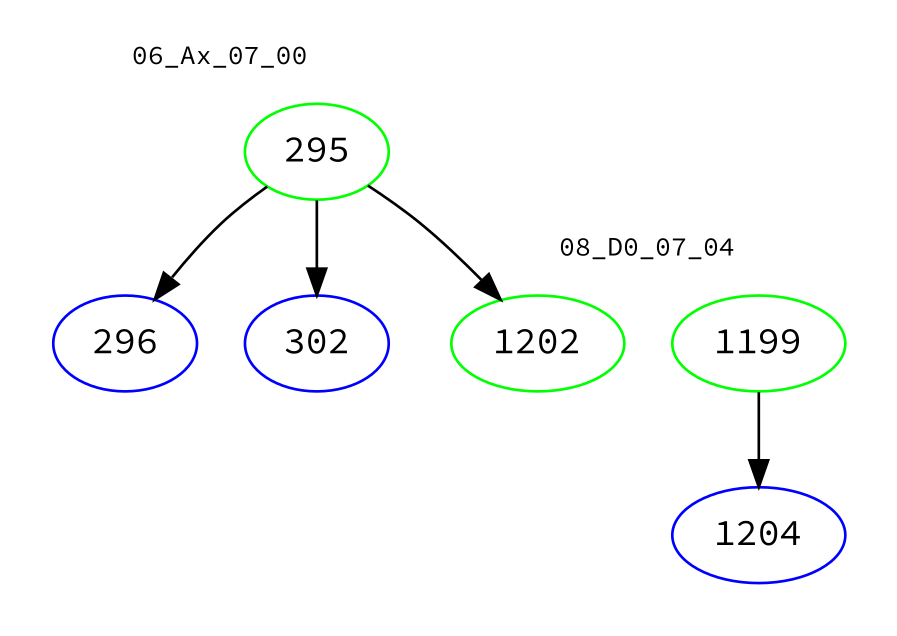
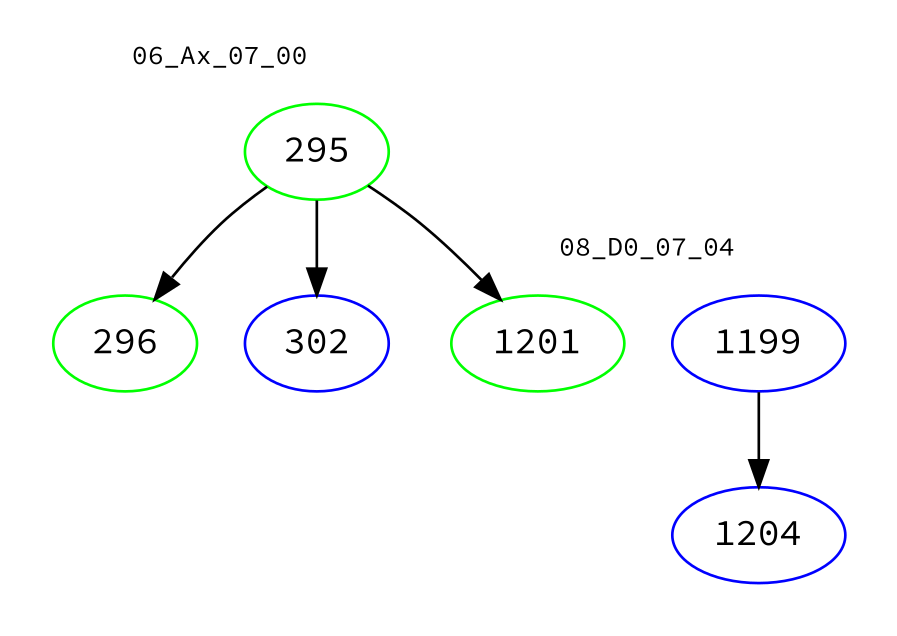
  digraph {
    fontname="Source Code Pro"
    node [color=green fontname="Source Code Pro"]
    edge [color=black fontname="Source Code Pro"]
    n1 [label=295]
-   n2 [color=blue label=296]
+   n2 [label=296]
    n3 [color=blue label=302]
-   n4 [label=1199]
+   n4 [color=blue label=1199]
    n5 [color=blue label=1204]
-   n6 [label=1202]
+   n6 [label=1201]
    subgraph cluster_1 {
      color=white
      fontsize=10
      label="06_Ax_07_00"
      n1
      n2
      n3
    }
    subgraph cluster_2 {
      color=white
      fontsize=10
      label="08_D0_07_04"
      n4
      n5
      n6
    }
    n1 -> n2
    n1 -> n3
    n1 -> n6
    n4 -> n5
  }
